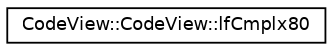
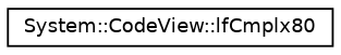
  digraph {
    rankdir=LR
-   n1 [color=black fillcolor=white fontname=Helvetica fontsize=10 height=0.2 label="CodeView::CodeView::lfCmplx80" shape=record style=filled width=0.4]
+   n1 [color=black fillcolor=white fontname=Helvetica fontsize=10 height=0.2 label="System::CodeView::lfCmplx80" shape=record style=filled width=0.4]
  }
